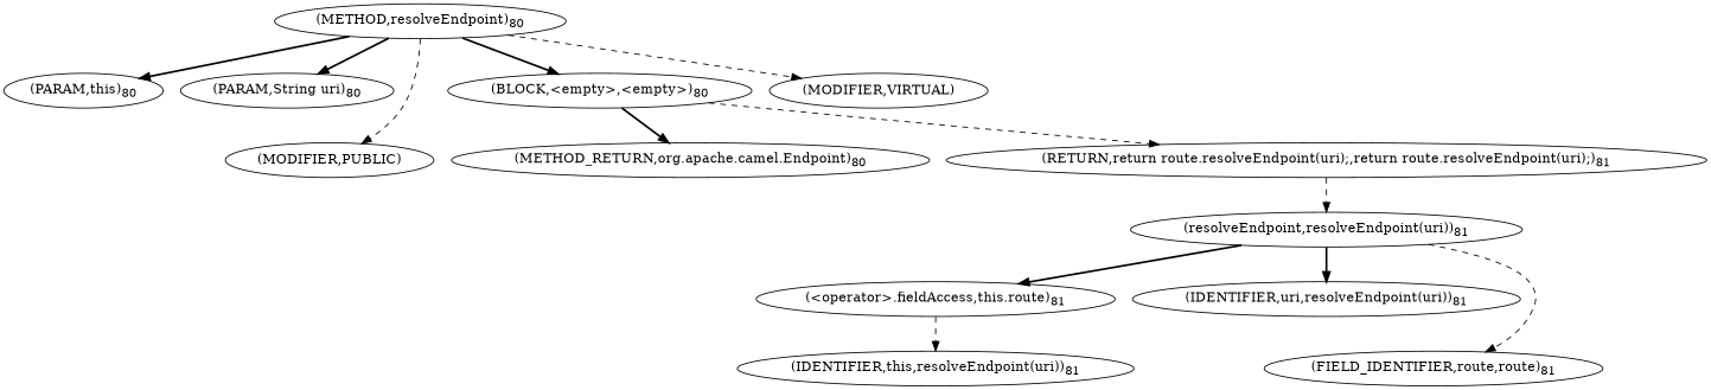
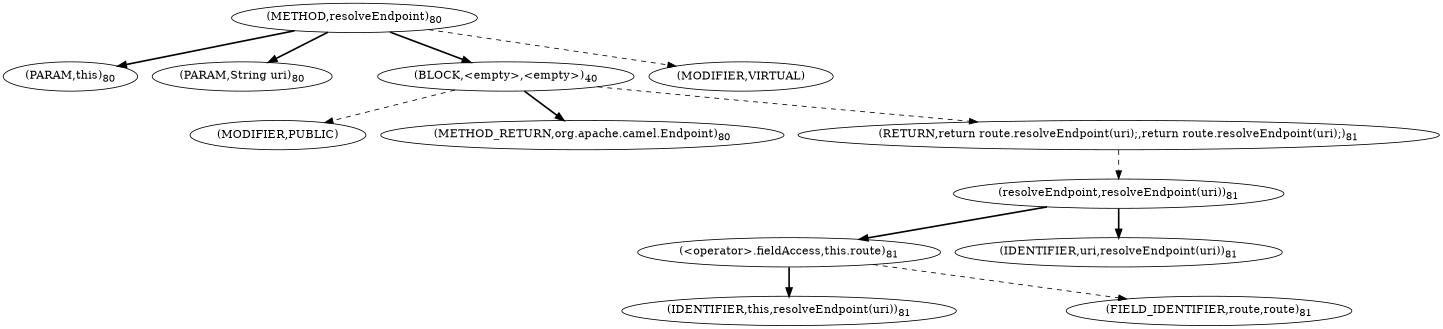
  digraph {
    edge [style=bold]
    n1 [label=<(METHOD,resolveEndpoint)<SUB>80</SUB>>]
    n2 [label=<(PARAM,this)<SUB>80</SUB>>]
    n3 [label=<(PARAM,String uri)<SUB>80</SUB>>]
-   n4 [label=<(BLOCK,&lt;empty&gt;,&lt;empty&gt;)<SUB>80</SUB>>]
+   n4 [label=<(BLOCK,&lt;empty&gt;,&lt;empty&gt;)<SUB>40</SUB>>]
    n5 [label=<(MODIFIER,PUBLIC)>]
    n6 [label=<(MODIFIER,VIRTUAL)>]
    n7 [label=<(METHOD_RETURN,org.apache.camel.Endpoint)<SUB>80</SUB>>]
    n8 [label=<(RETURN,return route.resolveEndpoint(uri);,return route.resolveEndpoint(uri);)<SUB>81</SUB>>]
    n9 [label=<(resolveEndpoint,resolveEndpoint(uri))<SUB>81</SUB>>]
    n10 [label=<(&lt;operator&gt;.fieldAccess,this.route)<SUB>81</SUB>>]
    n11 [label=<(IDENTIFIER,uri,resolveEndpoint(uri))<SUB>81</SUB>>]
    n12 [label=<(IDENTIFIER,this,resolveEndpoint(uri))<SUB>81</SUB>>]
    n13 [label=<(FIELD_IDENTIFIER,route,route)<SUB>81</SUB>>]
    n1 -> n2
    n1 -> n3
    n1 -> n4
-   n1 -> n5 [style=dashed]
+   n4 -> n5 [style=dashed]
    n1 -> n6 [style=dashed]
    n4 -> n7
    n4 -> n8 [style=dashed]
    n8 -> n9 [style=dashed]
    n9 -> n10
    n9 -> n11
-   n10 -> n12 [style=dashed]
-   n9 -> n13 [style=dashed]
+   n10 -> n12
+   n10 -> n13 [style=dashed]
  }
